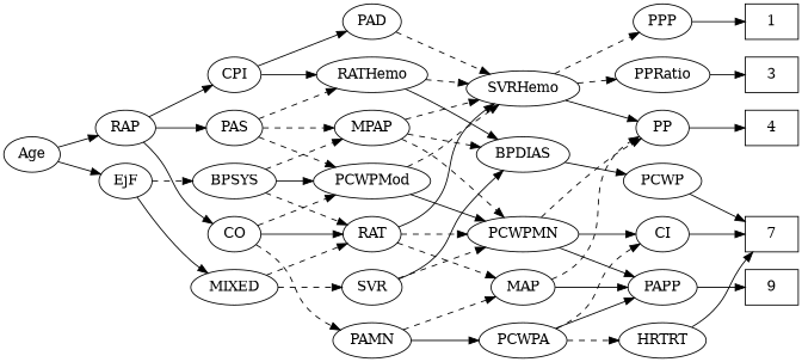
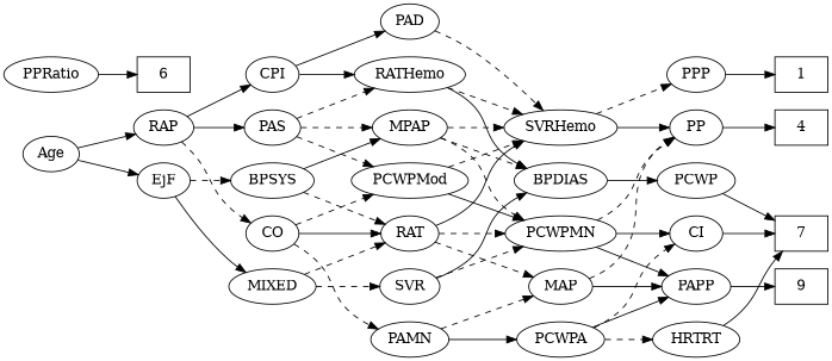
  strict digraph {
    rankdir=LR
    edge [style=solid]
    1 [height=0.5 shape=box width=0.75]
    n2 [height=0.5 label=9 shape=box width=0.75]
-   3 [height=0.5 shape=box width=0.75]
+   3 [height=0.5 shape=box width=0.75 label=6]
    4 [height=0.5 shape=box width=0.75]
    n5 [height=0.5 label=7 shape=box width=0.75]
    Age [height=0.5 width=0.75]
    EjF [height=0.5 width=0.75]
    RAP [height=0.5 width=0.77632]
    MIXED [height=0.5 width=1.1193]
    BPSYS [height=0.5 width=1.0471]
    CO [height=0.5 width=0.75]
    PAS [height=0.5 width=0.75]
    CPI [height=0.5 width=0.75]
    RAT [height=0.5 width=0.75827]
    SVR [height=0.5 width=0.77632]
    MPAP [height=0.5 width=0.97491]
    PCWPMod [height=0.5 width=1.4443]
    PAMN [height=0.5 width=1.011]
    RATHemo [height=0.5 width=1.3721]
    PAD [height=0.5 width=0.79437]
    PCWPMN [height=0.5 width=1.3902]
    SVRHemo [height=0.5 width=1.3902]
    MAP [height=0.5 width=0.84854]
    BPDIAS [height=0.5 width=1.1735]
    PCWPA [height=0.5 width=1.1555]
    CI [height=0.5 width=0.75]
    PAPP [height=0.5 width=0.88464]
    PP [height=0.5 width=0.75]
    PPP [height=0.5 width=0.75]
    PPRatio [height=0.5 width=1.1013]
    PCWP [height=0.5 width=0.97491]
    HRTRT [height=0.5 width=1.1013]
    Age -> EjF
    Age -> RAP
    EjF -> MIXED
    EjF -> BPSYS [style=dashed]
-   RAP -> CO
+   RAP -> CO [style=dashed]
    RAP -> PAS
    RAP -> CPI
    MIXED -> RAT [style=dashed]
    MIXED -> SVR [style=dashed]
    BPSYS -> RAT [style=dashed]
-   BPSYS -> MPAP [style=dashed]
-   BPSYS -> PCWPMod
+   BPSYS -> MPAP
    CO -> RAT
    CO -> PCWPMod [style=dashed]
    CO -> PAMN [style=dashed]
    PAS -> MPAP [style=dashed]
    PAS -> PCWPMod [style=dashed]
    PAS -> RATHemo [style=dashed]
    CPI -> RATHemo
    CPI -> PAD
    RAT -> PCWPMN [style=dashed]
    RAT -> SVRHemo
    RAT -> MAP [style=dashed]
    SVR -> PCWPMN [style=dashed]
    SVR -> BPDIAS
    MPAP -> PCWPMN [style=dashed]
    MPAP -> SVRHemo [style=dashed]
    MPAP -> BPDIAS [style=dashed]
    PCWPMod -> PCWPMN
    PCWPMod -> SVRHemo [style=dashed]
    PAMN -> MAP [style=dashed]
    PAMN -> PCWPA
    RATHemo -> SVRHemo [style=dashed]
    RATHemo -> BPDIAS
    PAD -> SVRHemo [style=dashed]
    PCWPMN -> CI
    PCWPMN -> PAPP
    PCWPMN -> PP [style=dashed]
    SVRHemo -> PP
    SVRHemo -> PPP [style=dashed]
-   SVRHemo -> PPRatio [style=dashed]
    MAP -> PAPP
    MAP -> PP [style=dashed]
    BPDIAS -> PCWP
    PCWPA -> CI [style=dashed]
    PCWPA -> PAPP
    PCWPA -> HRTRT [style=dashed]
    CI -> n5
    PAPP -> n2
    PP -> 4
    PPP -> 1
    PPRatio -> 3
    PCWP -> n5
    HRTRT -> n5
  }
